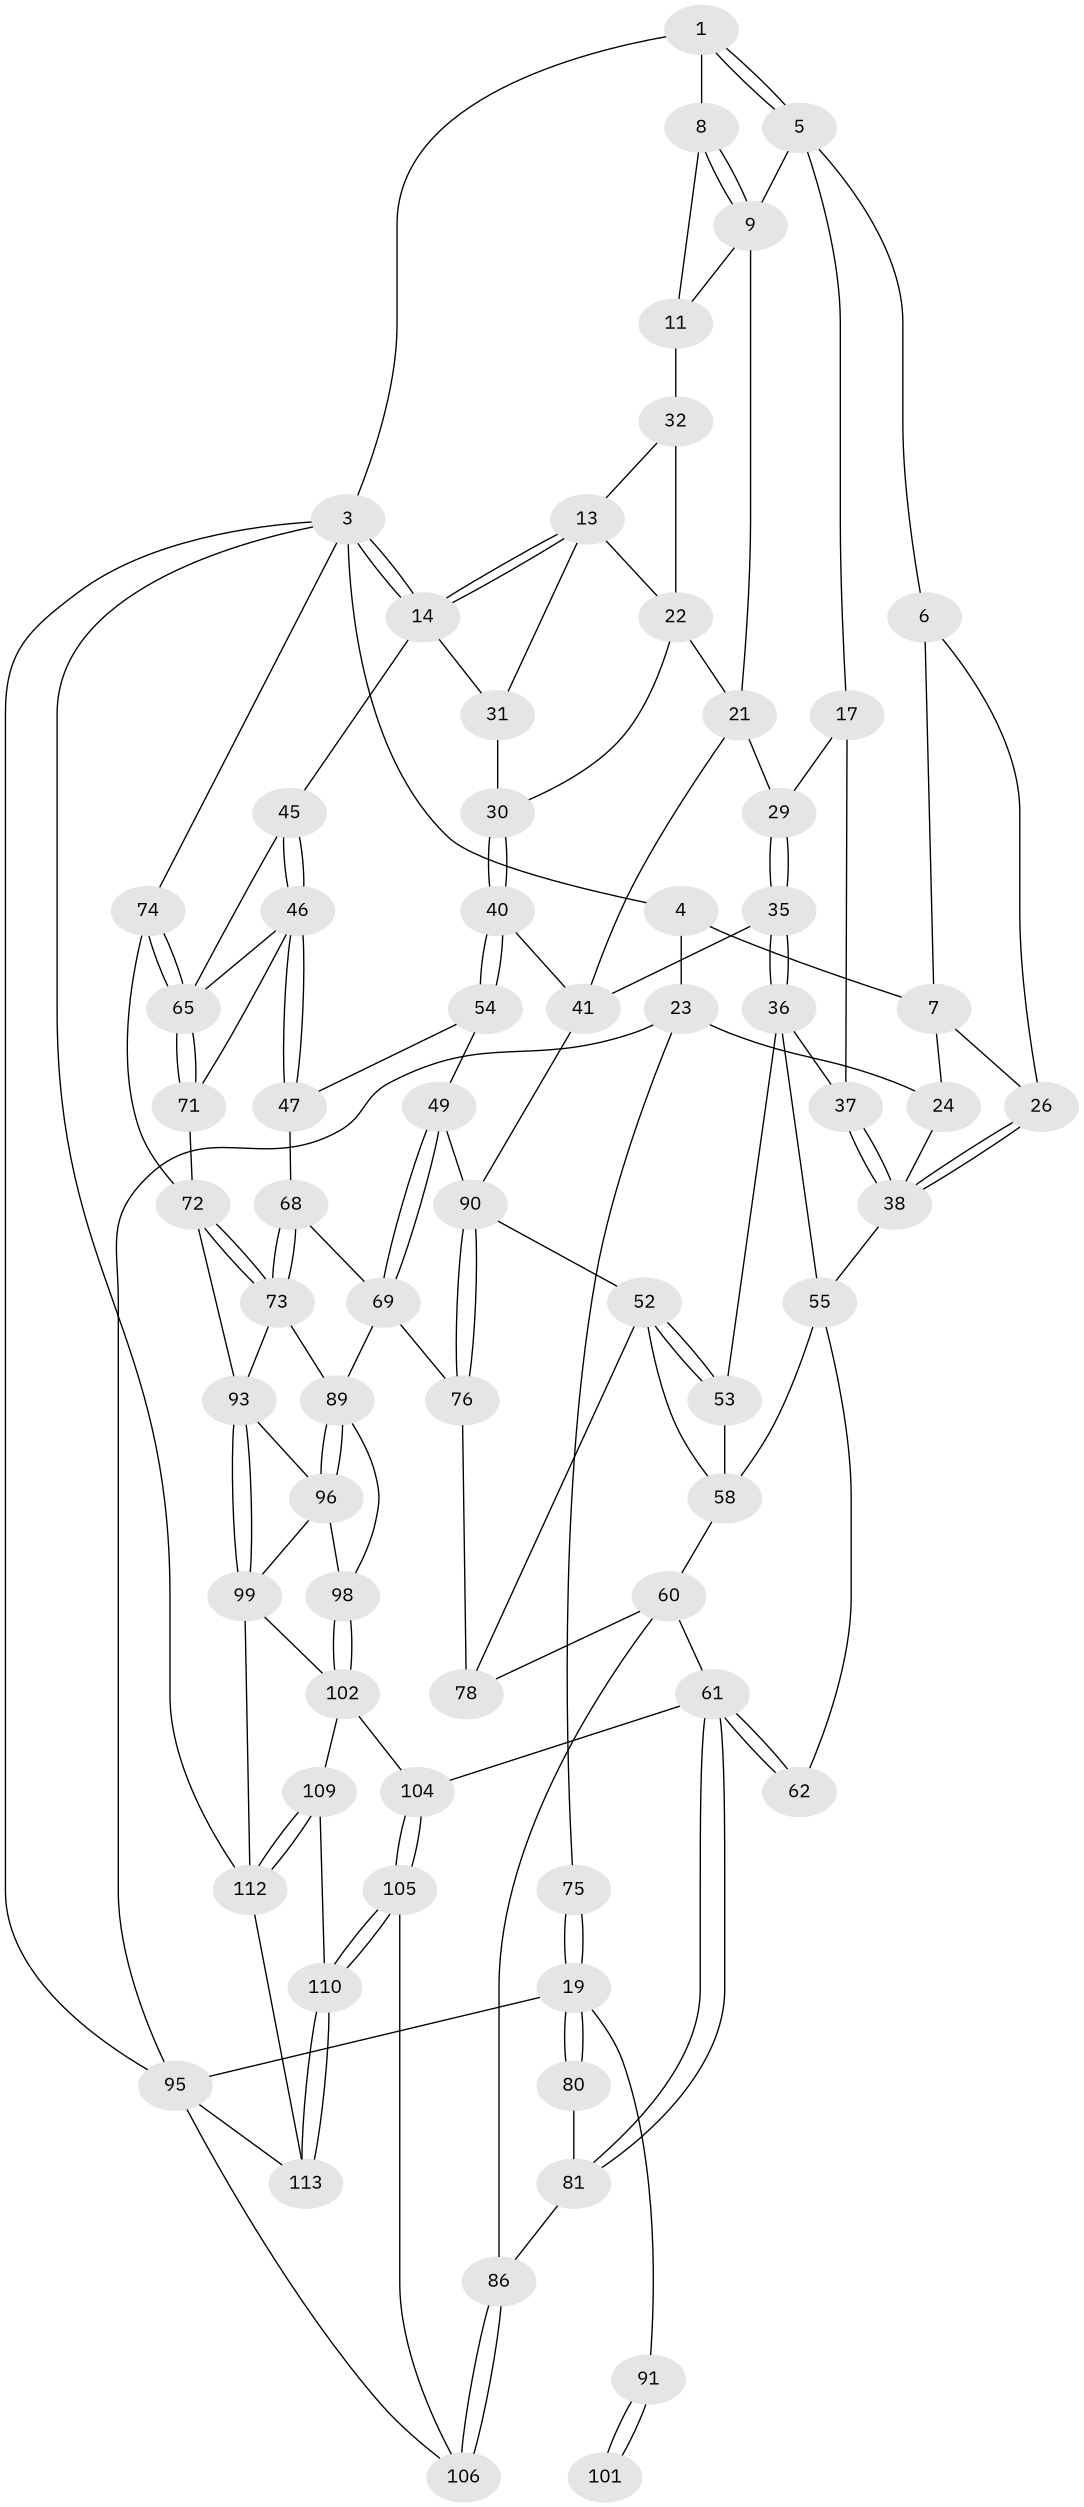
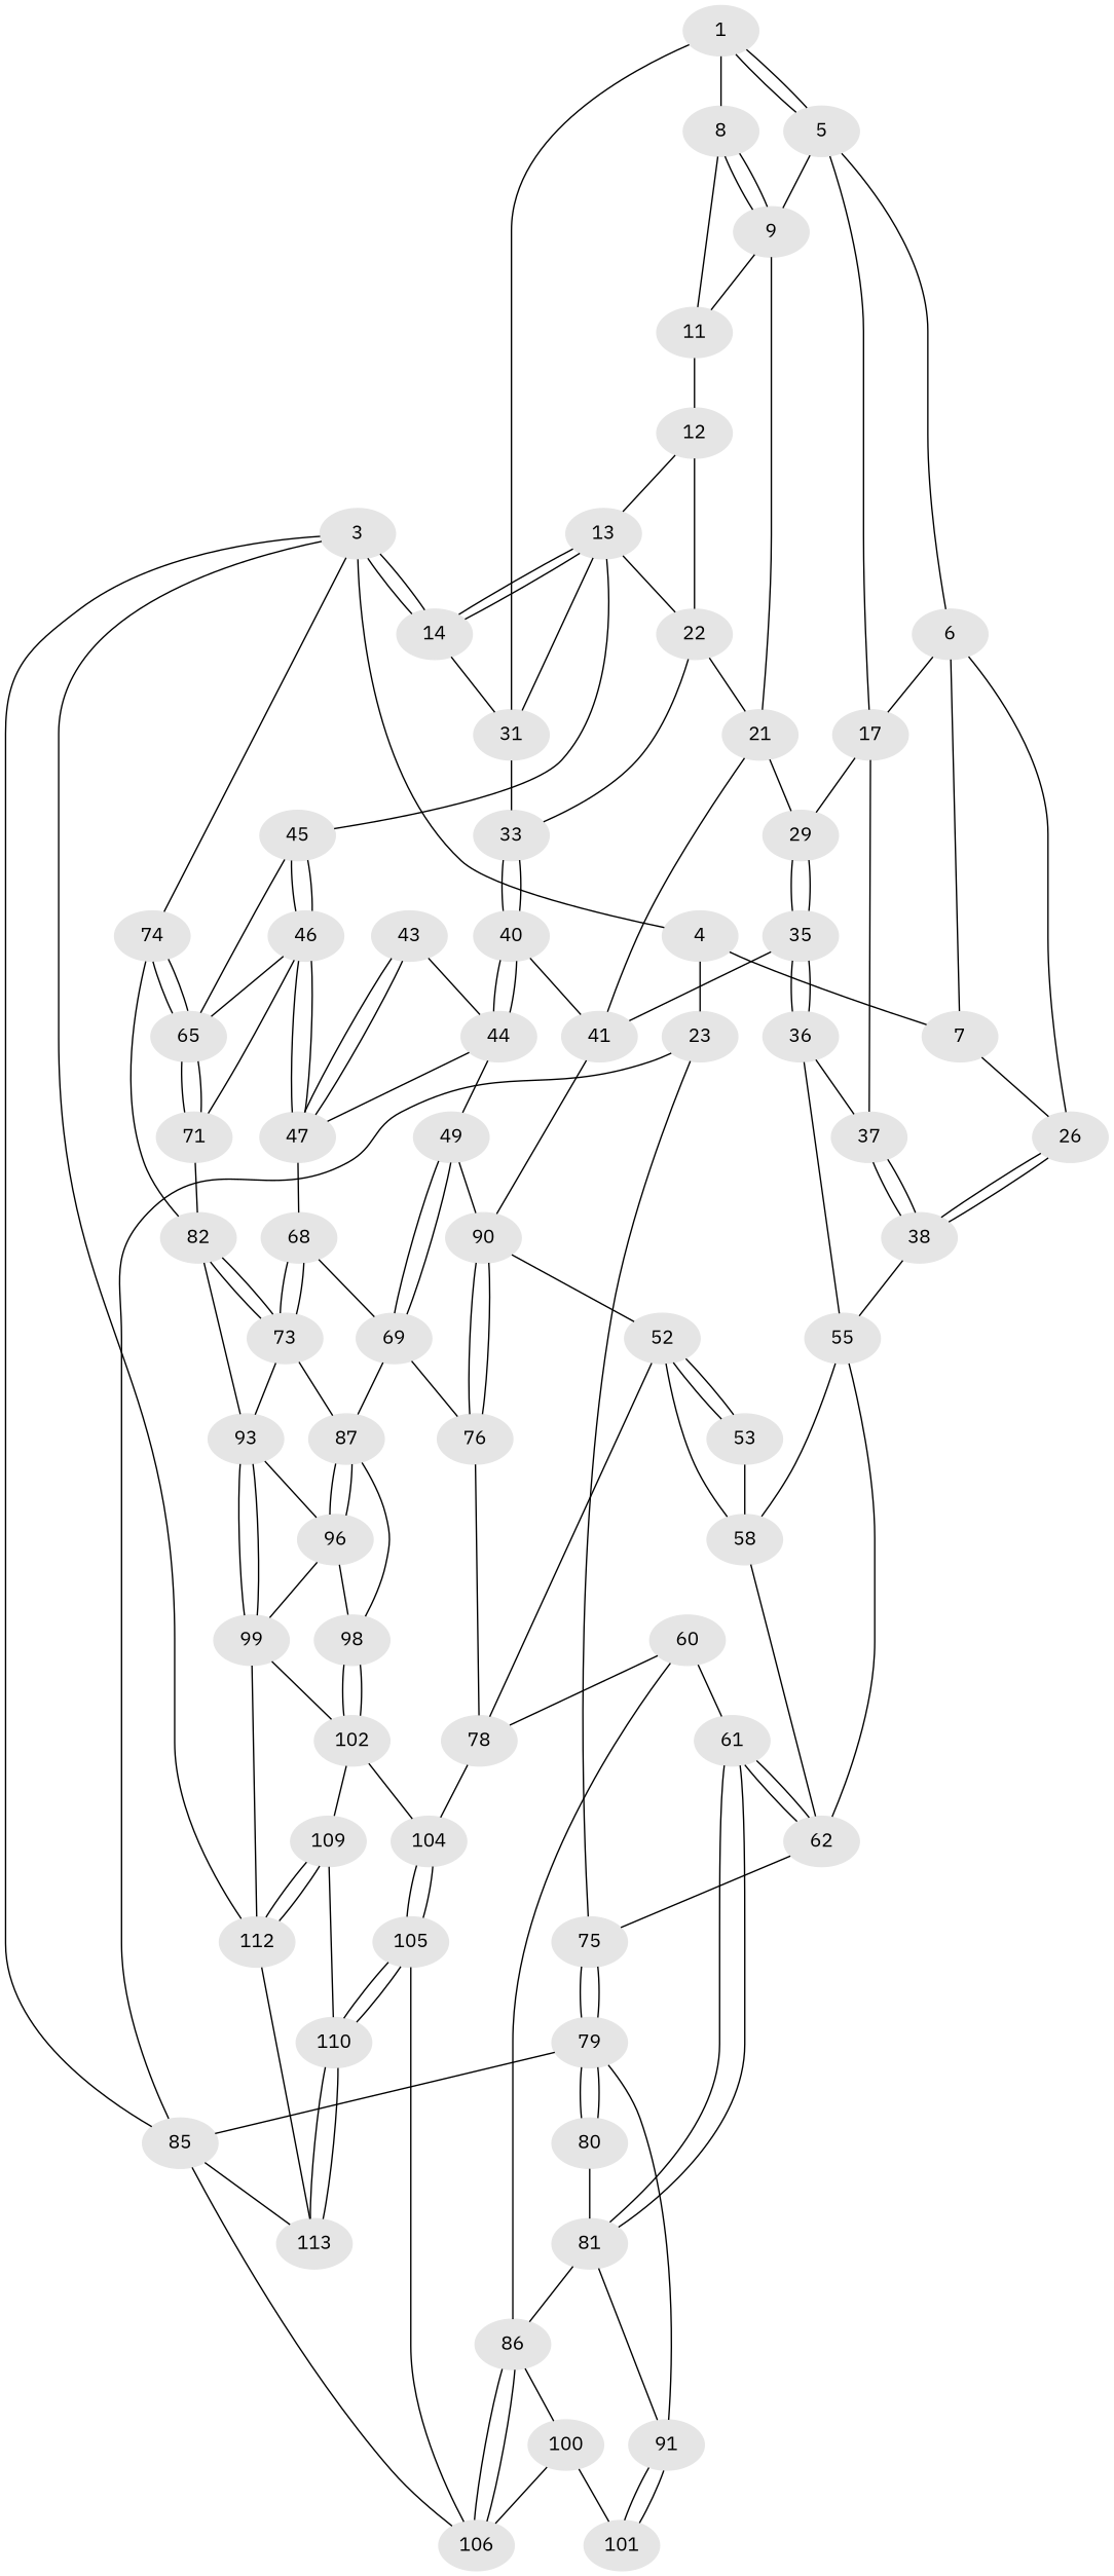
  graph {
    fontname="IBM Plex Sans"
    node [color=gray90 fontname="IBM Plex Sans" style=filled]
    edge [fontname="IBM Plex Sans"]
    1 [super="+2"]
    3 [super="+63"]
    5 [super="+10"]
    8
    4
    14 [super="+34"]
    n7 [label=74]
-   95 [super="+114"]
+   95 [super="+114" label=85]
    112 [super="+115"]
    6 [super="+19"]
    9 [super="+16"]
    17 [super="+18"]
    11 [super="+15"]
    7 [super="+25"]
    23
    31 [super="+32"]
    45
    65 [super="+66"]
-   72 [super="+92"]
+   72 [super="+92" label=82]
    106 [super="+108"]
    113
    26
-   24
    75
    n25 [label=21 super="+28"]
    29
    37
    38 [super="+39"]
-   12 [super="+20" label=32]
+   12 [super="+20"]
    41 [super="+42"]
    13 [super="+21"]
    22 [super="+30"]
-   33 [label=30]
+   33
    46 [super="+70"]
    35
    40
-   79 [super="+90" label=19]
+   79 [super="+90"]
    55 [super="+56"]
    n39 [label=90 super="+51"]
    36 [super="+54"]
-   44 [super="+48" label=54]
+   44 [super="+48"]
+   43
    47 [super="+57"]
    53
    58 [super="+59"]
    62 [super="+74"]
    49
    52 [super="+67"]
    76 [super="+77"]
    68
    69 [super="+83"]
    71
    73 [super="+88"]
-   89
+   89 [label=87]
    78 [super="+84"]
    60 [super="+85"]
    104
    61
    86 [super="+87"]
    81 [super="+82"]
+   100 [super="+107"]
    91
    93 [super="+94"]
    98
    96 [super="+97"]
    99 [super="+111"]
    80
    102 [super="+103"]
    105
    101
    109
    110
-   1 -- 3
+   1 -- 31
    1 -- 5
    1 -- 5
    1 -- 8
    3 -- 4
    3 -- 14
    3 -- 14
    3 -- n7
    3 -- 95
    3 -- 112
    5 -- 6
    5 -- 9
    5 -- 17
    8 -- 9
    8 -- 9
    8 -- 11
    4 -- 7
    4 -- 23
    14 -- 31
-   14 -- 45
+   13 -- 45
    n7 -- 65
    n7 -- 65
    n7 -- 72
    95 -- 106
    95 -- 113
    112 -- 113
+   6 -- 17
    6 -- 7
    6 -- 26
    9 -- 11
    9 -- n25
    17 -- 29
    17 -- 37
    11 -- 12 [weight=2]
    7 -- 26
-   7 -- 24
    23 -- 95
-   23 -- 24
    23 -- 75
    31 -- 33
    45 -- 65
    45 -- 46
    45 -- 46
    65 -- 71
    65 -- 71
    72 -- 73
    72 -- 73
    72 -- 93
    26 -- 38
    26 -- 38
-   24 -- 38
    75 -- 79
    75 -- 79
    n25 -- 29
    n25 -- 41
    29 -- 35
    29 -- 35
    37 -- 38
    37 -- 38
    38 -- 55
    12 -- 13
    12 -- 22
    41 -- n39
    13 -- 14
    13 -- 14
    13 -- 31
    13 -- 22
    22 -- n25
    22 -- 33
    33 -- 40
    33 -- 40
    46 -- 65
    46 -- 47
    46 -- 47
    46 -- 71
    35 -- 41
    35 -- 36
    35 -- 36
    40 -- 41
    40 -- 44
    40 -- 44
    79 -- 95
    79 -- 91
    79 -- 80
    79 -- 80
    55 -- 58
    55 -- 62
    n39 -- 52
    n39 -- 76
    n39 -- 76
    36 -- 37
    36 -- 55
-   36 -- 53
    44 -- 47
    44 -- 49
+   43 -- 44
+   43 -- 47
+   43 -- 47
    47 -- 68
    53 -- 58
-   58 -- 60
+   58 -- 62
+   62 -- 75
    49 -- n39
    49 -- 69
    49 -- 69
    52 -- 53
    52 -- 53
    52 -- 58
    52 -- 78
    76 -- 78
    68 -- 69
    68 -- 73
    68 -- 73
    69 -- 76
    69 -- 89
    71 -- 72
    73 -- 89
    73 -- 93
    89 -- 98
    89 -- 96
    89 -- 96
-   61 -- 104
+   78 -- 104
    60 -- 78
    60 -- 61
    60 -- 86
    104 -- 105
    104 -- 105
    61 -- 62
    61 -- 62
    61 -- 81
    61 -- 81
    86 -- 106
    86 -- 106
+   86 -- 100
    81 -- 86
+   81 -- 91
+   100 -- 106
+   100 -- 101 [weight=2]
    91 -- 101
    91 -- 101
    93 -- 96
    93 -- 99
    93 -- 99
    98 -- 102
    98 -- 102
    96 -- 98
    96 -- 99
    99 -- 112
    99 -- 102
    80 -- 81
    102 -- 104
    102 -- 109
    105 -- 106
    105 -- 110
    105 -- 110
    109 -- 112
    109 -- 112
    109 -- 110
    110 -- 113
    110 -- 113
  }
